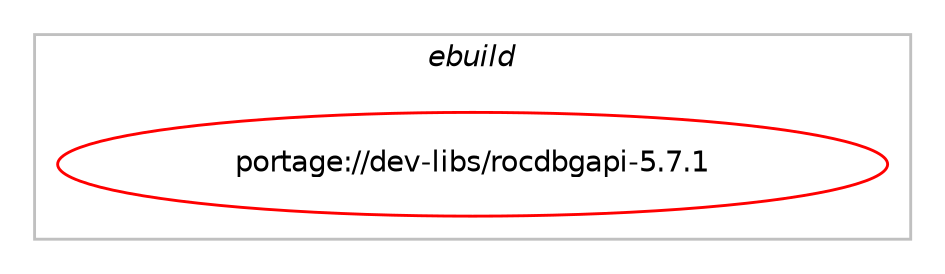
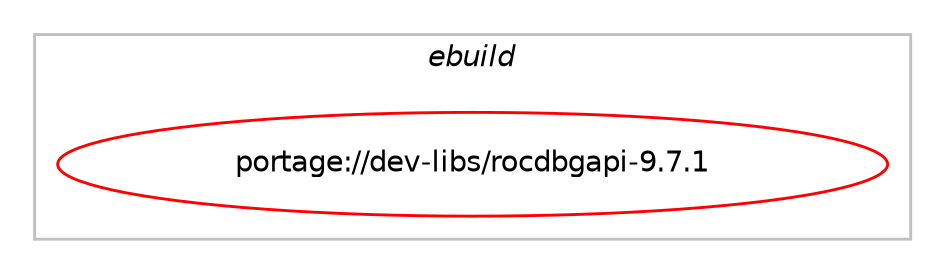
  digraph {
    compound=true
    concentrate=true
    fontname=Helvetica
    fontsize=10
    newrank=true
    rankdir=LR
    ranksep=1.5
-   n1 [color=red fontname=Helvetica fontsize=10 label="portage://dev-libs/rocdbgapi-5.7.1" width=4]
+   n1 [color=red fontname=Helvetica fontsize=10 label="portage://dev-libs/rocdbgapi-9.7.1" width=4]
    subgraph cluster_1 {
      color=gray
      label=<<i>ebuild</i>>
      rank=same
      n1
    }
    subgraph cluster_2 {
      color=gray
      label=<<i>dependencies</i>>
      subgraph cluster_3 {
        color=gray
        fillcolor="#eeeeee"
        label=<<i>compile</i>>
        style=filled
      }
      subgraph cluster_4 {
        color=gray
        fillcolor="#eeeeee"
        label=<<i>compile and run</i>>
        style=filled
      }
      subgraph cluster_5 {
        color=gray
        fillcolor="#eeeeee"
        label=<<i>run</i>>
        style=filled
      }
    }
    subgraph cluster_6 {
      color=gray
      label=<<i>candidates</i>>
      rank=same
    }
  }
